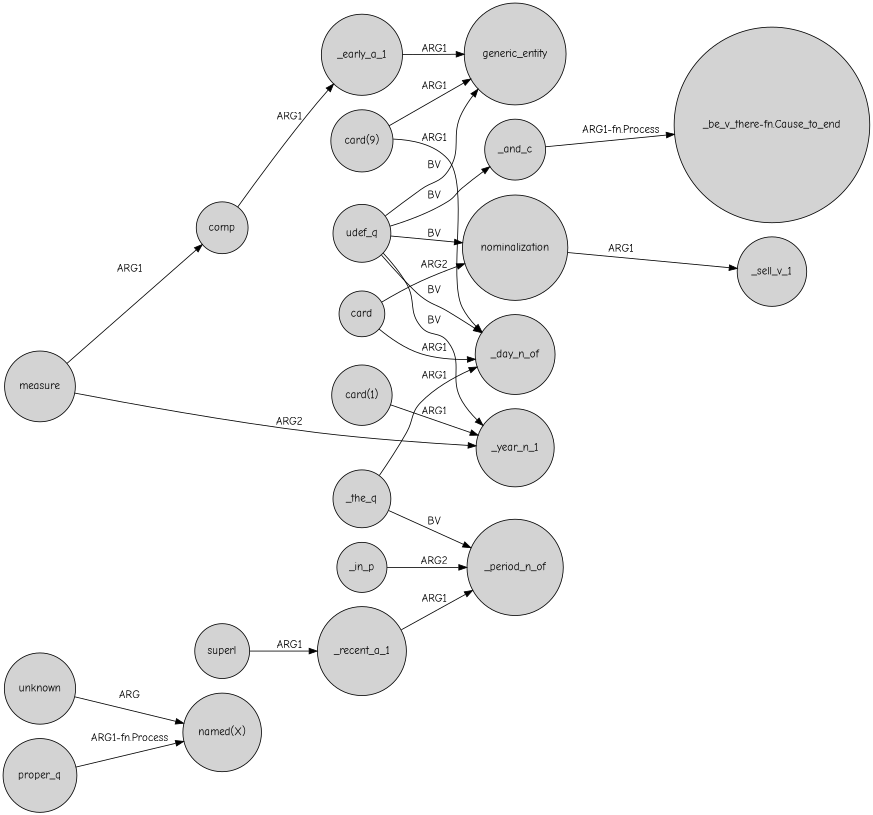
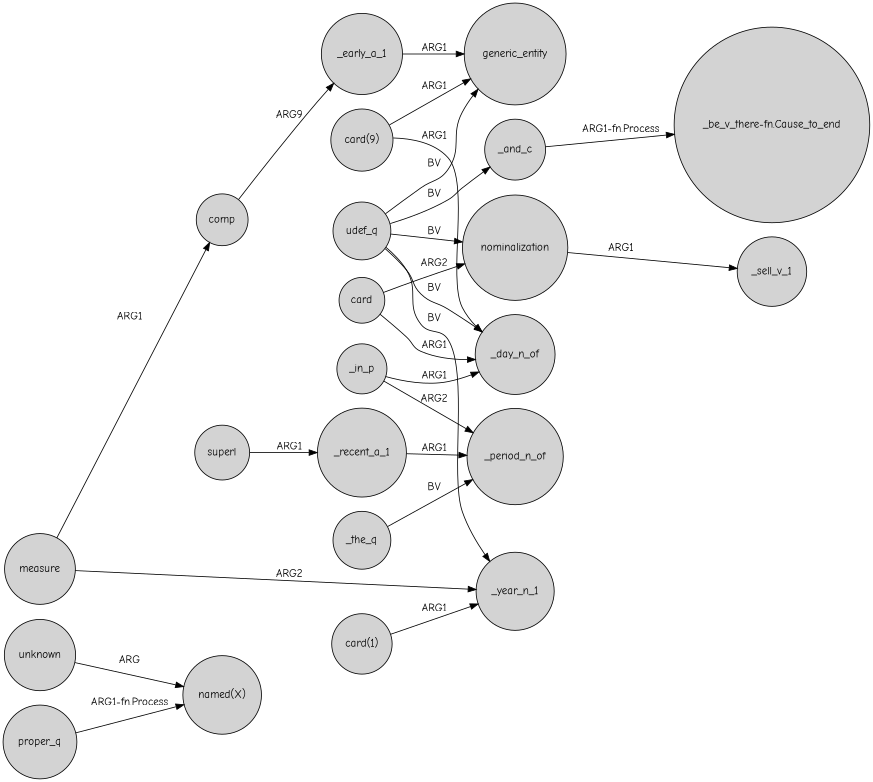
  digraph {
    fontname="Comic Neue"
    rankdir=LR
    node [fontname="Comic Neue" shape=circle style=filled]
    edge [fontname="Comic Neue"]
    unknown
    "named(X)"
    "card(9)"
    _day_n_of
    generic_entity
    "card(1)"
    _year_n_1
    _in_p
    _period_n_of
    udef_q
    nominalization
    _and_c
    _sell_v_1
    "_be_v_there-fn.Cause_to_end"
    comp
    _early_a_1
    _recent_a_1
    n18 [label=card]
    measure
    proper_q
    superl
    _the_q
    unknown -> "named(X)" [label=ARG]
    "card(9)" -> _day_n_of [label=ARG1]
    "card(9)" -> generic_entity [label=ARG1]
    "card(1)" -> _year_n_1 [label=ARG1]
-   _the_q -> _day_n_of [label=ARG1]
+   _in_p -> _day_n_of [label=ARG1]
    _in_p -> _period_n_of [label=ARG2]
    udef_q -> _day_n_of [label=BV]
    udef_q -> generic_entity [label=BV]
    udef_q -> _year_n_1 [label=BV]
    udef_q -> nominalization [label=BV]
    udef_q -> _and_c [label=BV]
    nominalization -> _sell_v_1 [label=ARG1]
    _and_c -> "_be_v_there-fn.Cause_to_end" [label="ARG1-fn.Process"]
-   comp -> _early_a_1 [label=ARG1]
+   comp -> _early_a_1 [label=ARG9]
    _early_a_1 -> generic_entity [label=ARG1]
    _recent_a_1 -> _period_n_of [label=ARG1]
    n18 -> _day_n_of [label=ARG1]
    n18 -> nominalization [label=ARG2]
    measure -> _year_n_1 [label=ARG2]
    measure -> comp [label=ARG1]
    proper_q -> "named(X)" [label="ARG1-fn.Process"]
    superl -> _recent_a_1 [label=ARG1]
    _the_q -> _period_n_of [label=BV]
  }
